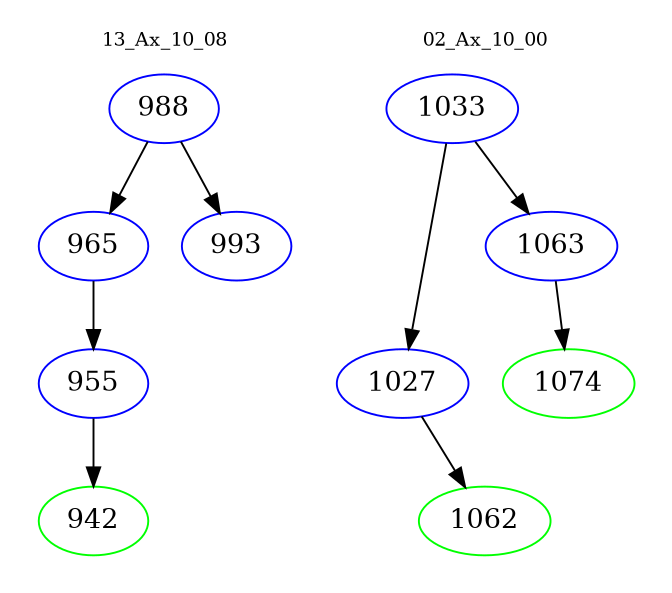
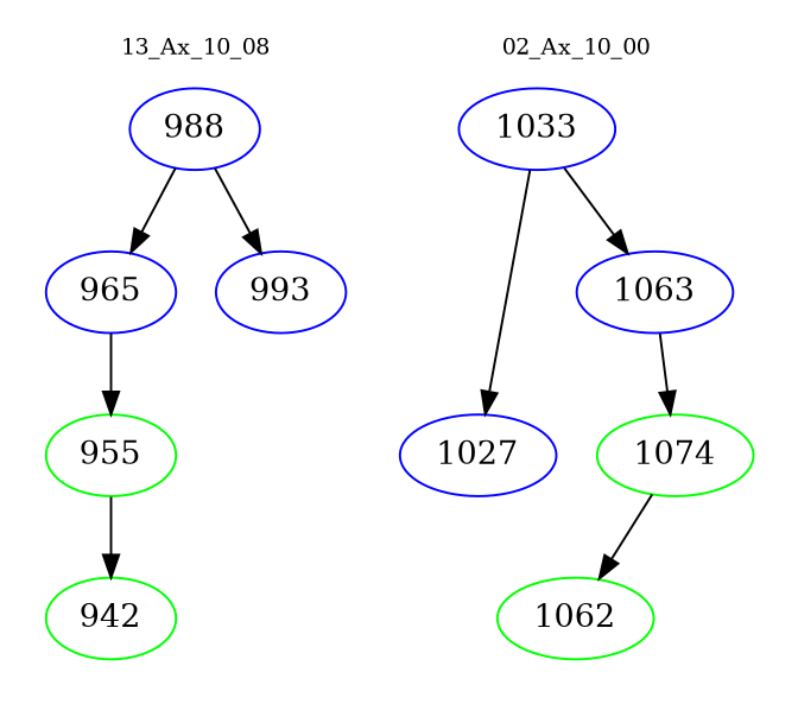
  digraph {
    node [color=blue]
    edge [color=black]
    n1 [label=988]
    n2 [label=965]
    n3 [label=993]
-   n4 [label=955]
+   n4 [color=green label=955]
    n5 [color=green label=942]
    n6 [label=1033]
    n7 [label=1027]
    n8 [label=1063]
    n9 [color=green label=1074]
    n10 [color=green label=1062]
    subgraph cluster_1 {
      color=white
      fontsize=10
      label="13_Ax_10_08"
      n1
      n2
      n3
      n4
      n5
    }
    subgraph cluster_2 {
      color=white
      fontsize=10
      label="02_Ax_10_00"
      n6
      n7
      n8
      n9
      n10
    }
    n1 -> n2
    n1 -> n3
    n2 -> n4
    n4 -> n5
    n6 -> n7
    n6 -> n8
    n8 -> n9
-   n7 -> n10
+   n9 -> n10
  }
